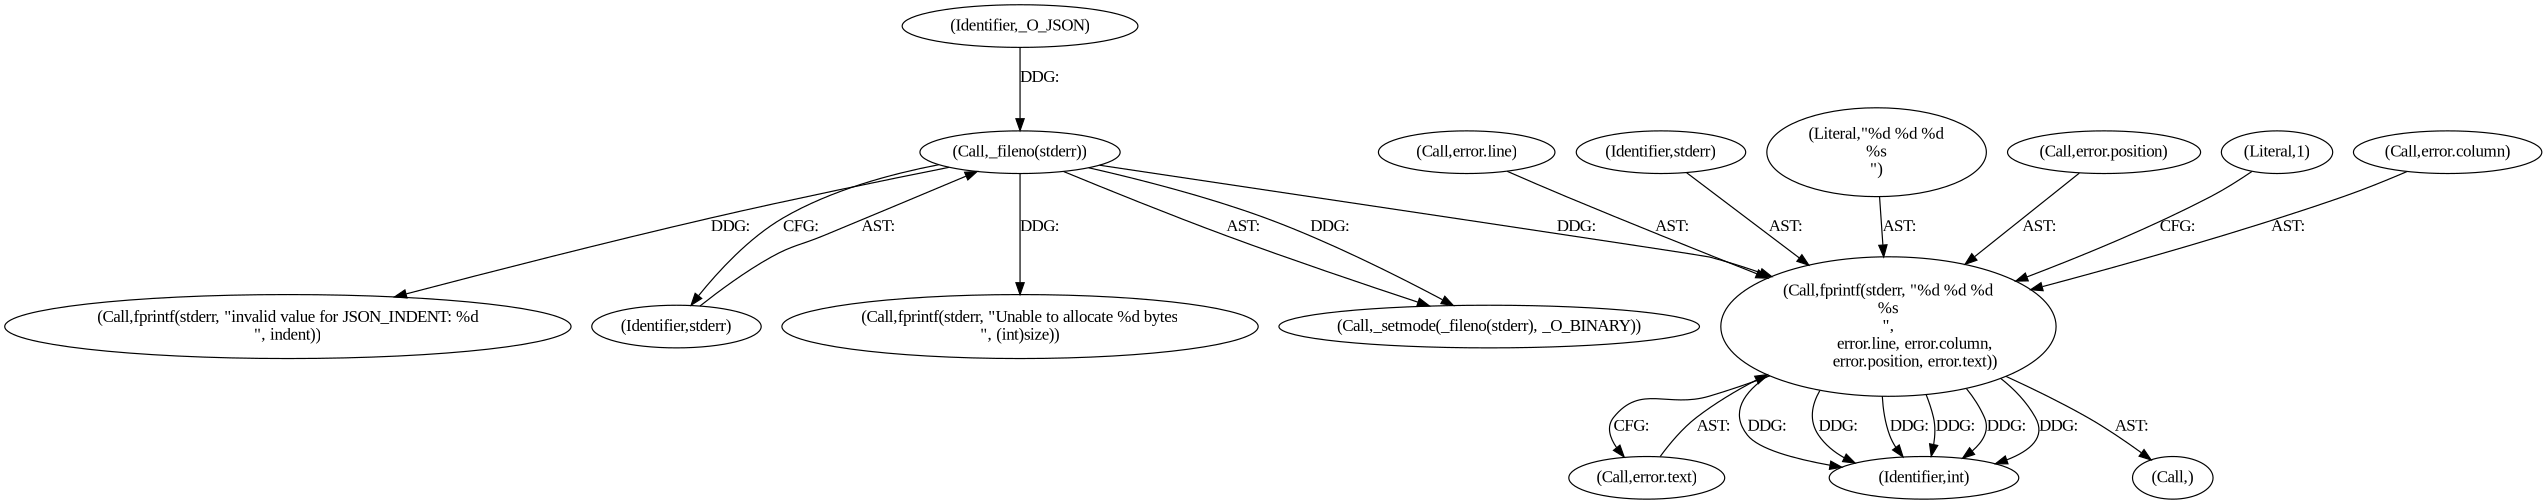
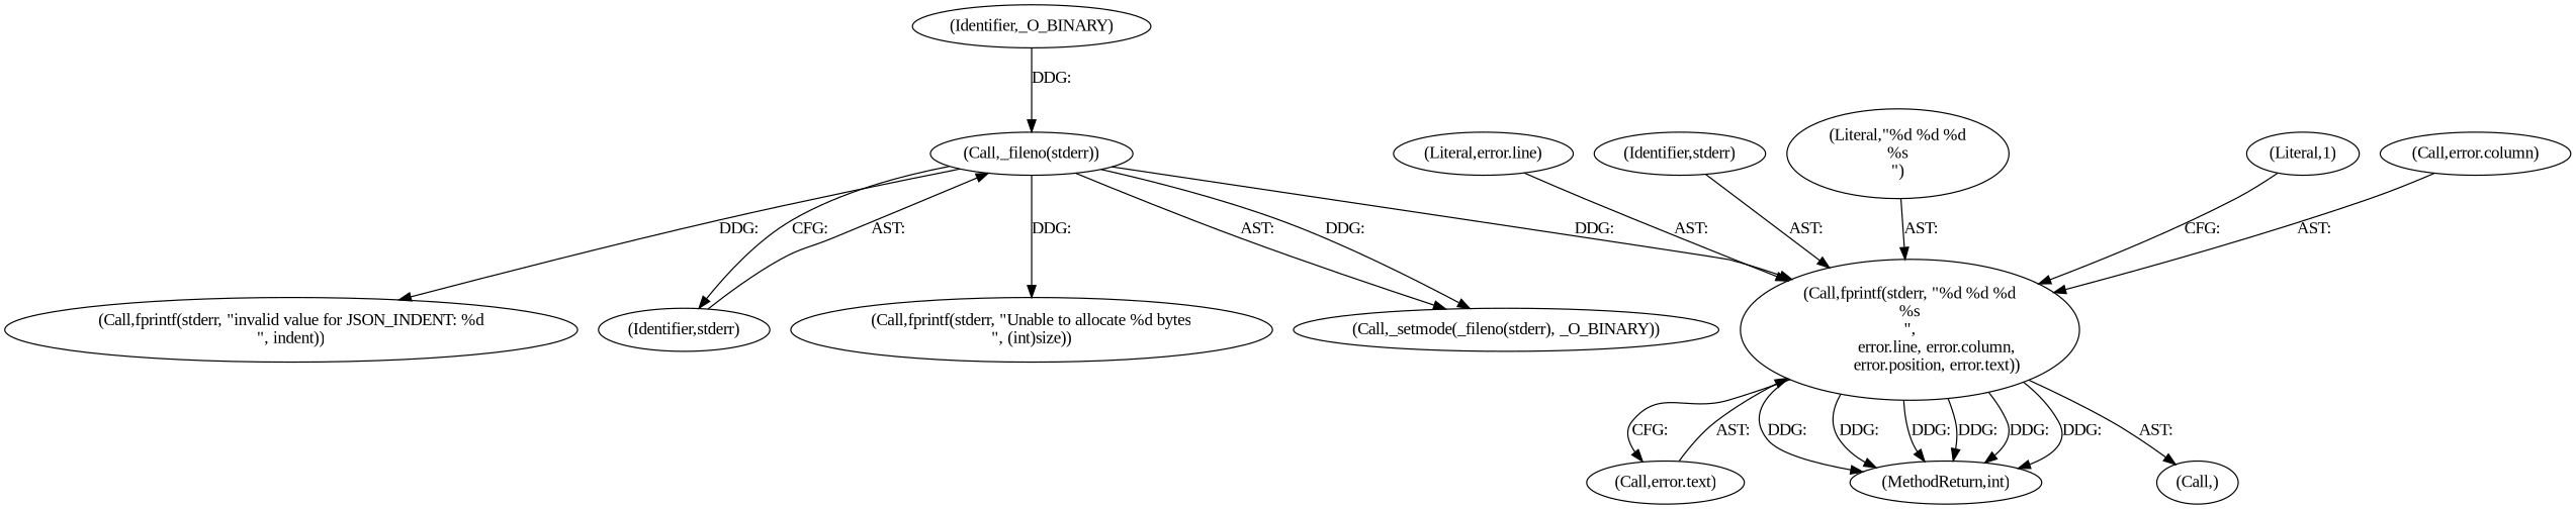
  digraph {
    fontname="Liberation Serif"
    node [fontname="Liberation Serif"]
    edge [fontname="Liberation Serif"]
    n1 [label="(Call,fprintf(stderr, \"%d %d %d\n%s\n\",\n            error.line, error.column,\n            error.position, error.text))"]
    n2 [label="(Call,error.text)"]
-   n3 [label="(Identifier,int)"]
+   n3 [label="(MethodReturn,int)"]
    n4 [label="(Call,)"]
    n5 [label="(Call,_fileno(stderr))"]
    n6 [label="(Call,fprintf(stderr, \"invalid value for JSON_INDENT: %d\n\", indent))"]
    n7 [label="(Identifier,stderr)"]
    n8 [label="(Call,fprintf(stderr, \"Unable to allocate %d bytes\n\", (int)size))"]
    n9 [label="(Call,_setmode(_fileno(stderr), _O_BINARY))"]
-   n10 [label="(Call,error.line)"]
+   n10 [label="(Literal,error.line)"]
    n11 [label="(Identifier,stderr)"]
    n12 [label="(Literal,\"%d %d %d\n%s\n\")"]
-   n13 [label="(Identifier,_O_JSON)"]
-   n14 [label="(Call,error.position)"]
+   n13 [label="(Identifier,_O_BINARY)"]
    n15 [label="(Literal,1)"]
    n16 [label="(Call,error.column)"]
    n1 -> n2 [label="CFG: "]
    n1 -> n3 [label="DDG: "]
    n1 -> n3 [label="DDG: "]
    n1 -> n3 [label="DDG: "]
    n1 -> n3 [label="DDG: "]
    n1 -> n3 [label="DDG: "]
    n1 -> n3 [label="DDG: "]
    n1 -> n4 [label="AST: "]
    n2 -> n1 [label="AST: "]
    n5 -> n1 [label="DDG: "]
    n5 -> n6 [label="DDG: "]
    n5 -> n7 [label="CFG: "]
    n5 -> n8 [label="DDG: "]
    n5 -> n9 [label="AST: "]
    n5 -> n9 [label="DDG: "]
    n7 -> n5 [label="AST: "]
    n10 -> n1 [label="AST: "]
    n11 -> n1 [label="AST: "]
    n12 -> n1 [label="AST: "]
    n13 -> n5 [label="DDG: "]
-   n14 -> n1 [label="AST: "]
    n15 -> n1 [label="CFG: "]
    n16 -> n1 [label="AST: "]
  }
